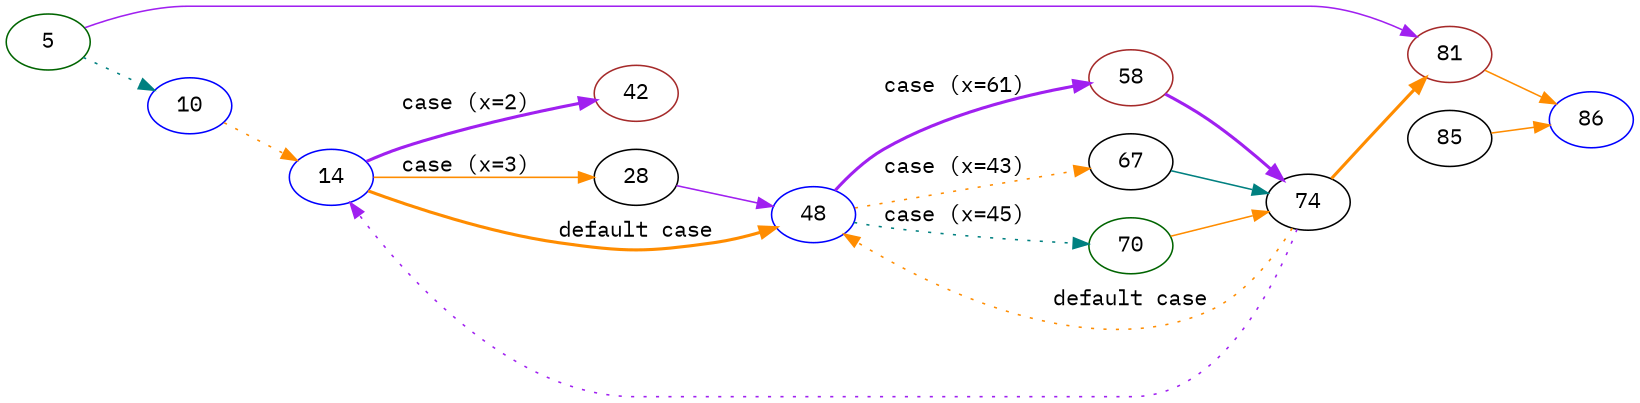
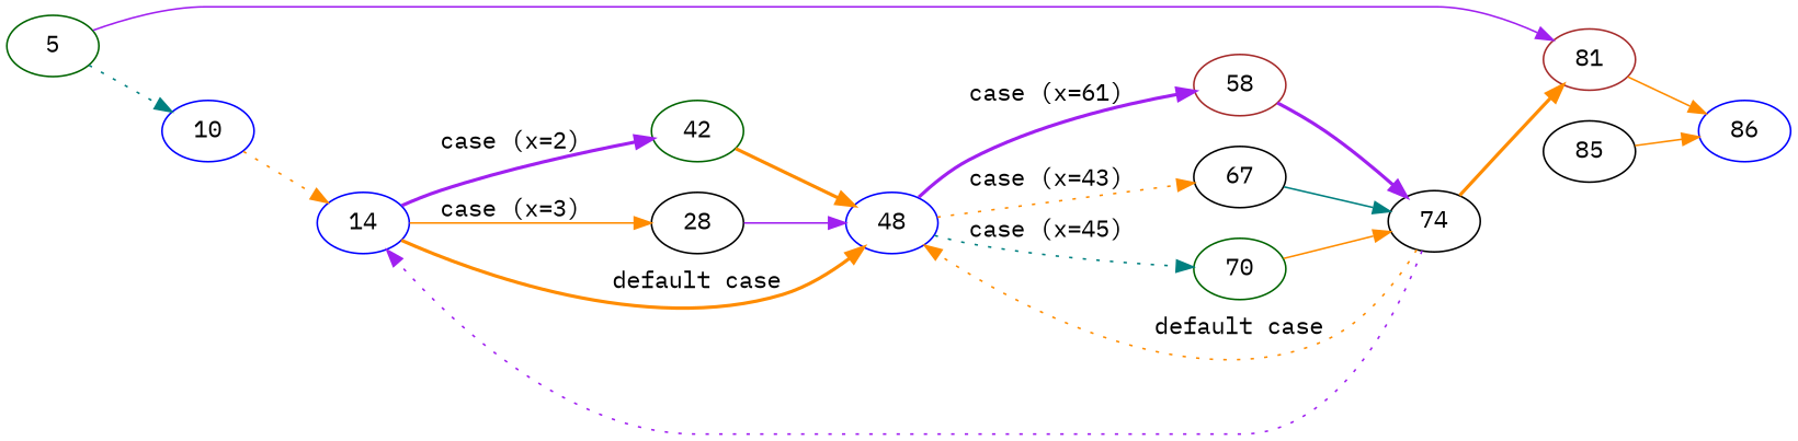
  strict digraph {
    fontname="IBM Plex Mono"
    rankdir=LR
    node [color=blue fontname="IBM Plex Mono"]
    edge [color=darkorange fontname="IBM Plex Mono" style=solid]
    5 [color=darkgreen entry=true]
    81 [color=brown]
    10
    86
    14
    85 [color=black]
-   42 [color=brown]
+   42 [color=darkgreen]
    28 [color=black]
    48
    58 [color=brown]
    67 [color=black]
    70 [color=darkgreen]
    74 [color=black]
    5 -> 81 [color=purple cond=true]
    5 -> 10 [color=teal cond=false style=dotted]
    81 -> 86 [cond=true]
    10 -> 14 [style=dotted]
    14 -> 42 [color=purple cond="case (x=2)" label="case (x=2)" style=bold]
    14 -> 28 [cond="case (x=3)" label="case (x=3)"]
    14 -> 48 [cond="default case" label="default case" style=bold]
    85 -> 86
+   42 -> 48 [style=bold]
    28 -> 48 [color=purple]
    48 -> 58 [color=purple cond="case (x=61)" label="case (x=61)" style=bold]
    48 -> 67 [cond="case (x=43)" label="case (x=43)" style=dotted]
    48 -> 70 [color=teal cond="case (x=45)" label="case (x=45)" style=dotted]
    58 -> 74 [color=purple style=bold]
    67 -> 74 [color=teal]
    70 -> 74
    74 -> 81 [cond=true style=bold]
    74 -> 14 [color=purple cond=false style=dotted]
    74 -> 48 [cond="default case" label="default case" style=dotted]
  }
